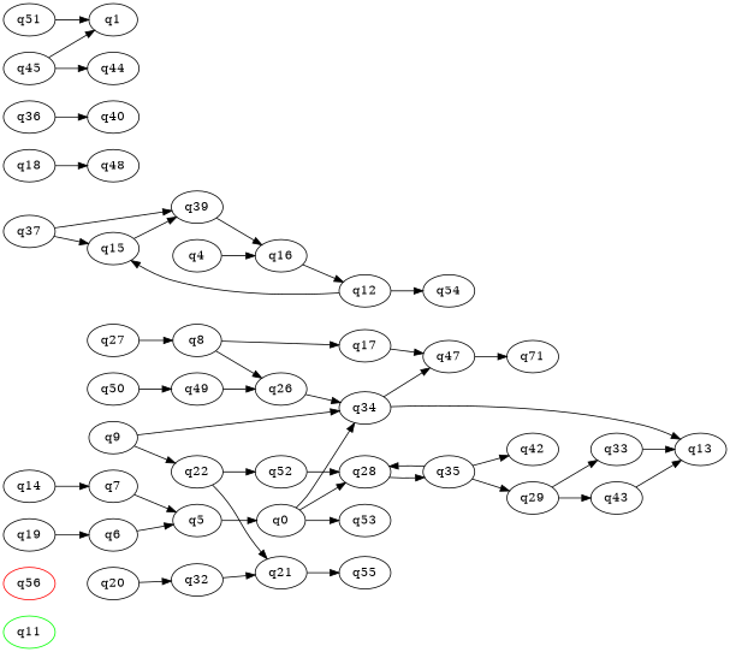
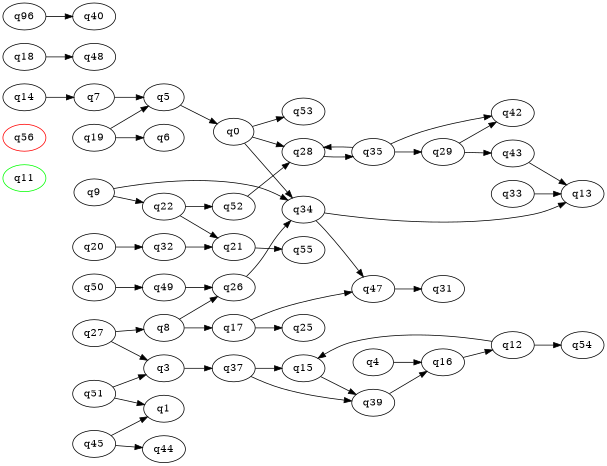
  digraph {
    rankdir=LR
    q11 [color=green initial=1]
    q56 [color=red final=1]
    q0
    q28
    q34
    q53
    q35
    q47
    q13
    q29
    q42
-   q31 [label=q71]
+   q31
+   q3
    q37
    q15
    q39
    q16
    q4
    q12
    q54
    q5
    q6
    q7
    q27
    q8
    q17
    q26
+   q25
    q9
    q22
    q21
    q52
    q55
    q14
    q18
    q48
    q19
    q20
    q32
    q43
    q33
-   q36
+   q36 [label=q96]
    q40
    q45
    q1
    q44
    q49
    q50
    q51
    q0 -> q28
    q0 -> q34
    q0 -> q53
    q28 -> q35
    q34 -> q47
    q34 -> q13
    q35 -> q28
    q35 -> q29
    q35 -> q42
    q47 -> q31
-   q29 -> q33
+   q29 -> q42
    q29 -> q43
+   q3 -> q37
    q37 -> q15
    q37 -> q39
    q15 -> q39
    q39 -> q16
    q16 -> q12
    q4 -> q16
    q12 -> q15
    q12 -> q54
    q5 -> q0
-   q6 -> q5
+   q19 -> q5
    q7 -> q5
+   q27 -> q3
    q27 -> q8
    q8 -> q17
    q8 -> q26
    q17 -> q47
+   q17 -> q25
    q26 -> q34
    q9 -> q34
    q9 -> q22
    q22 -> q21
    q22 -> q52
    q21 -> q55
    q52 -> q28
    q14 -> q7
    q18 -> q48
    q19 -> q6
    q20 -> q32
    q32 -> q21
    q43 -> q13
    q33 -> q13
    q36 -> q40
    q45 -> q1
    q45 -> q44
    q49 -> q26
    q50 -> q49
+   q51 -> q3
    q51 -> q1
  }
